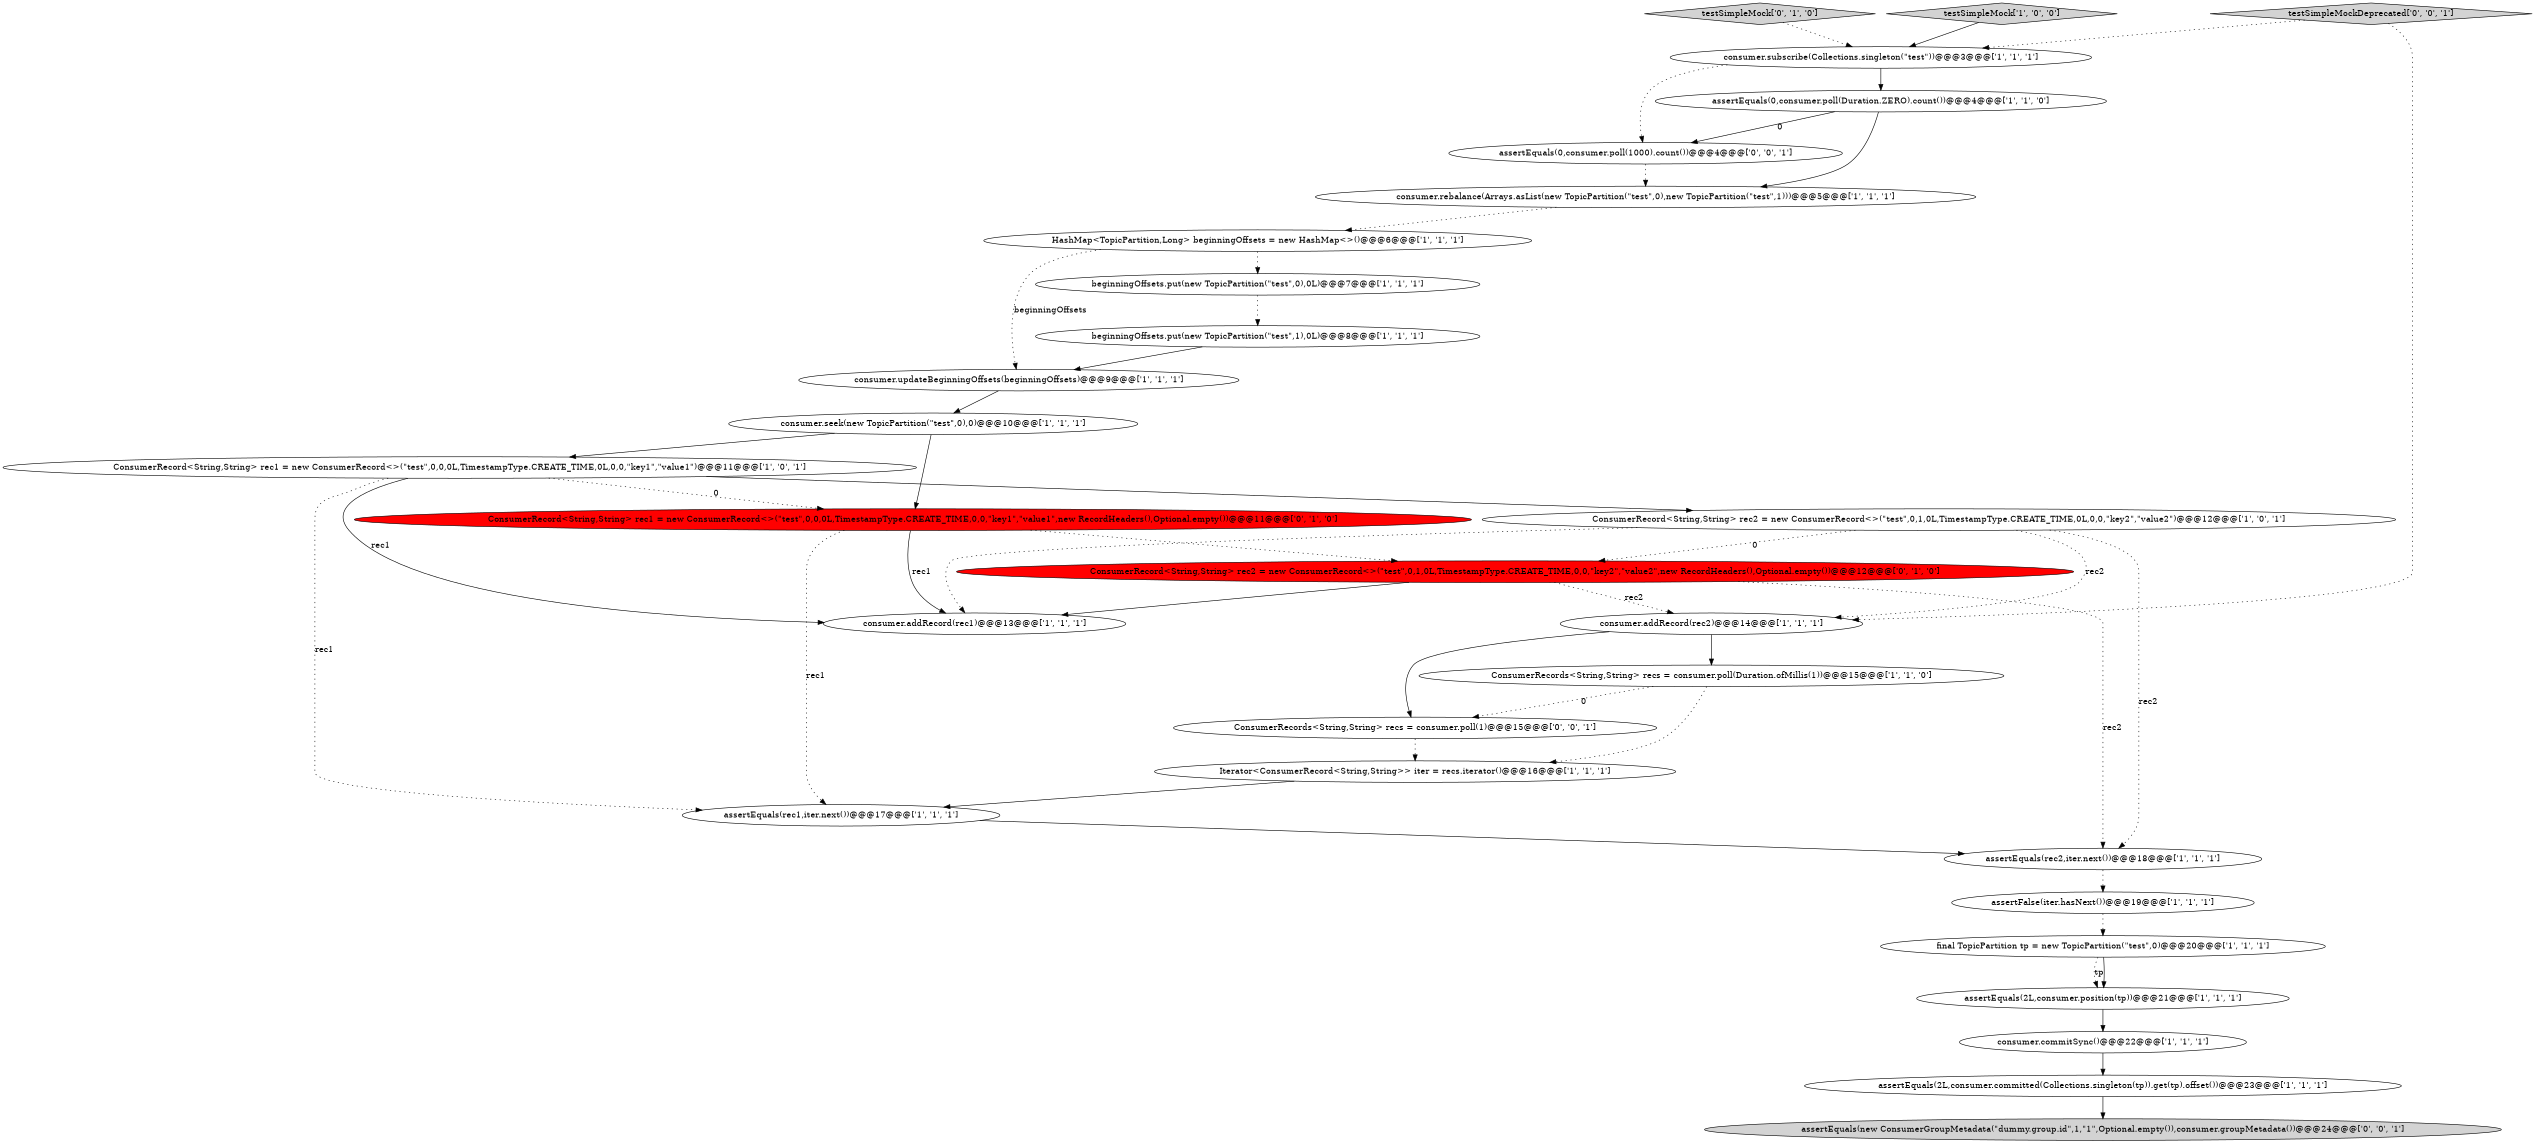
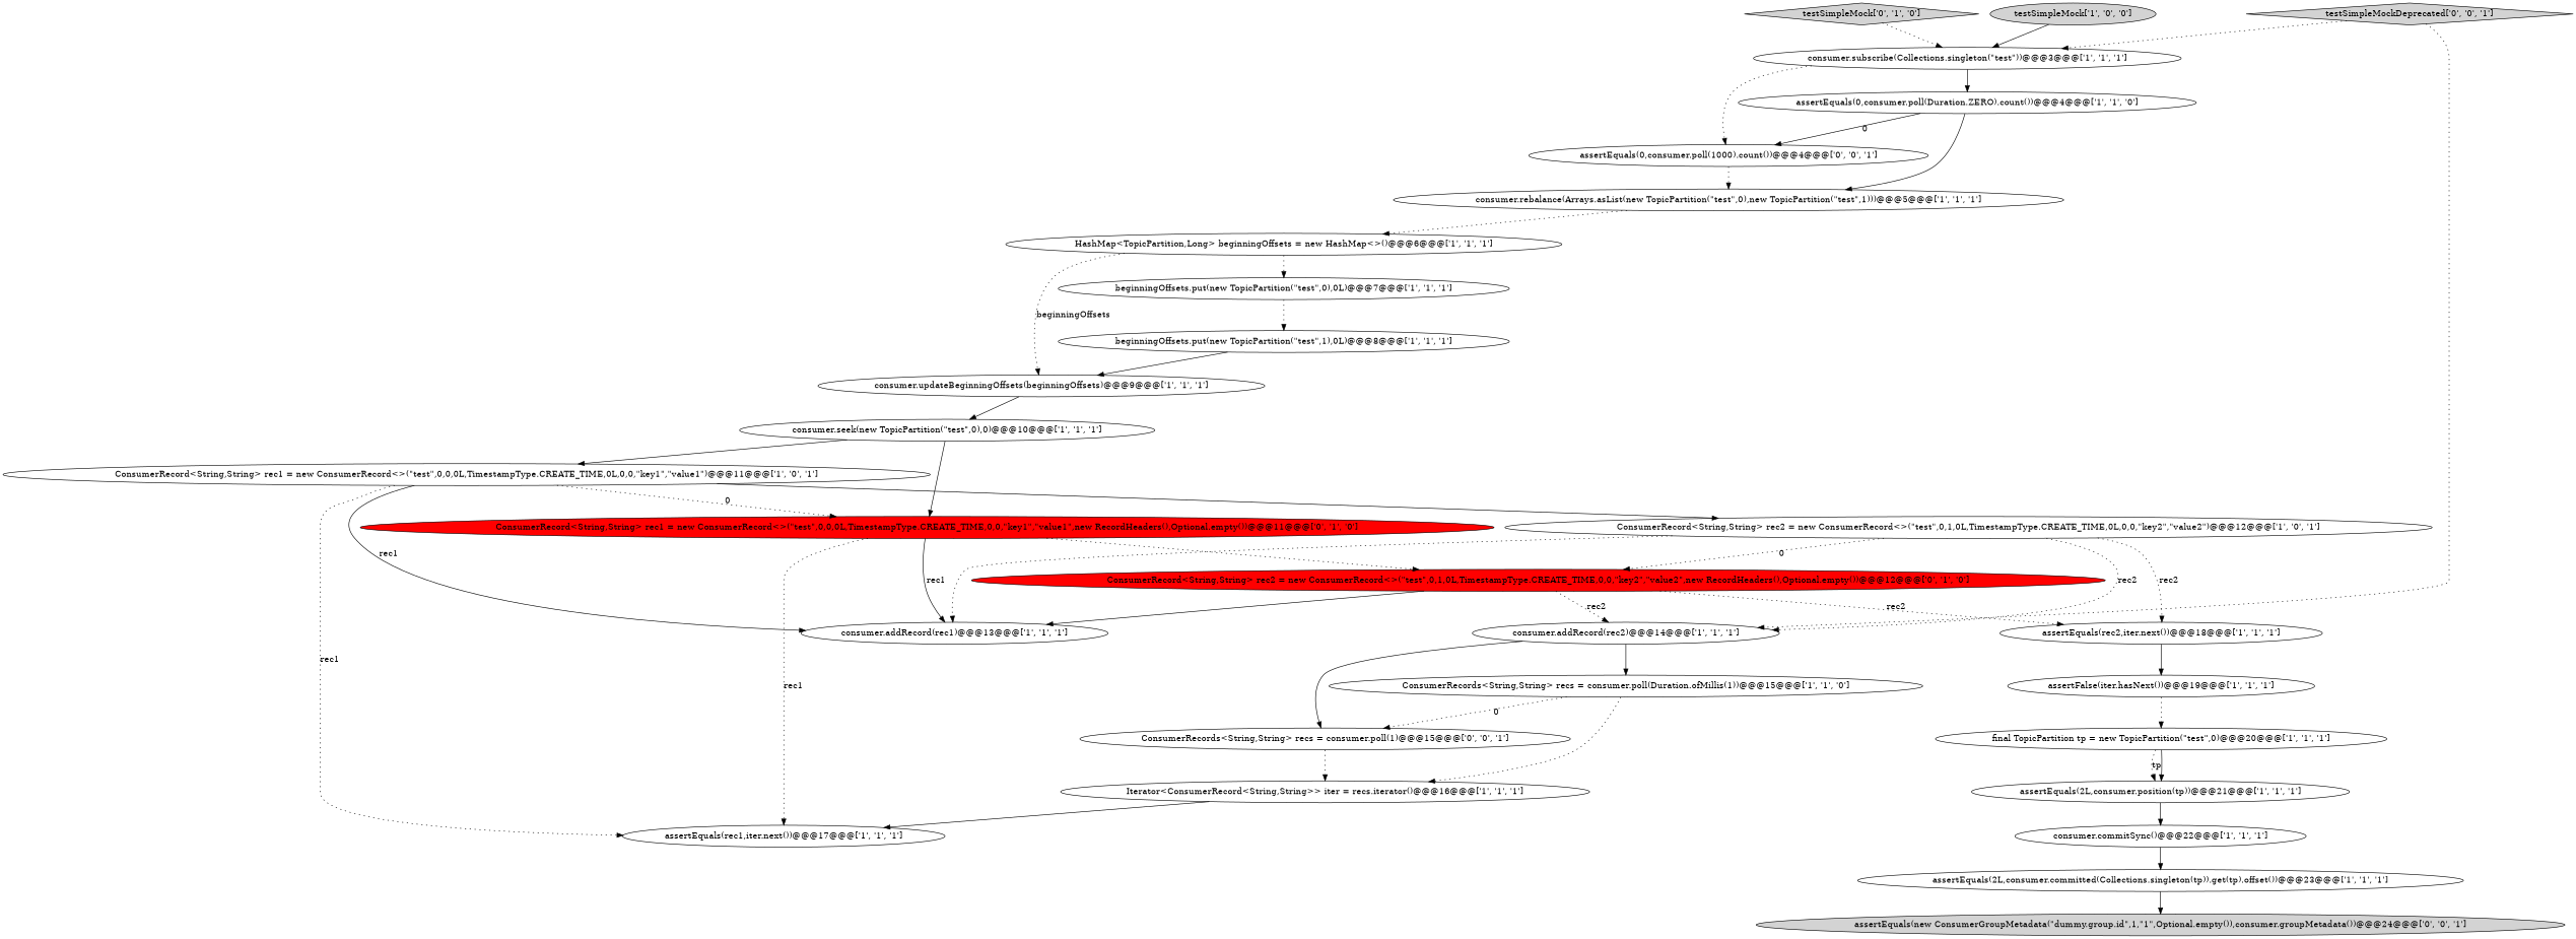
  digraph {
    node [fillcolor=white shape=ellipse style=filled]
    edge [style=dotted]
    n1 [label="beginningOffsets.put(new TopicPartition(\"test\",0),0L)@@@7@@@['1', '1', '1']"]
    n2 [label="beginningOffsets.put(new TopicPartition(\"test\",1),0L)@@@8@@@['1', '1', '1']"]
    n3 [label="consumer.updateBeginningOffsets(beginningOffsets)@@@9@@@['1', '1', '1']"]
    n4 [label="assertFalse(iter.hasNext())@@@19@@@['1', '1', '1']"]
    n5 [label="final TopicPartition tp = new TopicPartition(\"test\",0)@@@20@@@['1', '1', '1']"]
    n6 [label="assertEquals(2L,consumer.position(tp))@@@21@@@['1', '1', '1']"]
    n7 [label="HashMap<TopicPartition,Long> beginningOffsets = new HashMap<>()@@@6@@@['1', '1', '1']"]
    n8 [label="consumer.seek(new TopicPartition(\"test\",0),0)@@@10@@@['1', '1', '1']"]
    n9 [fillcolor=lightgray label="testSimpleMockDeprecated['0', '0', '1']" shape=diamond]
    n10 [label="consumer.subscribe(Collections.singleton(\"test\"))@@@3@@@['1', '1', '1']"]
    n11 [label="consumer.addRecord(rec2)@@@14@@@['1', '1', '1']"]
    n12 [label="assertEquals(0,consumer.poll(Duration.ZERO).count())@@@4@@@['1', '1', '0']"]
    n13 [label="assertEquals(0,consumer.poll(1000).count())@@@4@@@['0', '0', '1']"]
    n14 [label="consumer.rebalance(Arrays.asList(new TopicPartition(\"test\",0),new TopicPartition(\"test\",1)))@@@5@@@['1', '1', '1']"]
    n15 [label="ConsumerRecord<String,String> rec1 = new ConsumerRecord<>(\"test\",0,0,0L,TimestampType.CREATE_TIME,0L,0,0,\"key1\",\"value1\")@@@11@@@['1', '0', '1']"]
    n16 [fillcolor=red label="ConsumerRecord<String,String> rec1 = new ConsumerRecord<>(\"test\",0,0,0L,TimestampType.CREATE_TIME,0,0,\"key1\",\"value1\",new RecordHeaders(),Optional.empty())@@@11@@@['0', '1', '0']"]
    n17 [label="ConsumerRecord<String,String> rec2 = new ConsumerRecord<>(\"test\",0,1,0L,TimestampType.CREATE_TIME,0L,0,0,\"key2\",\"value2\")@@@12@@@['1', '0', '1']"]
    n18 [label="consumer.addRecord(rec1)@@@13@@@['1', '1', '1']"]
    n19 [label="assertEquals(rec1,iter.next())@@@17@@@['1', '1', '1']"]
    n20 [fillcolor=red label="ConsumerRecord<String,String> rec2 = new ConsumerRecord<>(\"test\",0,1,0L,TimestampType.CREATE_TIME,0,0,\"key2\",\"value2\",new RecordHeaders(),Optional.empty())@@@12@@@['0', '1', '0']"]
    n21 [label="assertEquals(rec2,iter.next())@@@18@@@['1', '1', '1']"]
    n22 [label="ConsumerRecords<String,String> recs = consumer.poll(Duration.ofMillis(1))@@@15@@@['1', '1', '0']"]
    n23 [label="ConsumerRecords<String,String> recs = consumer.poll(1)@@@15@@@['0', '0', '1']"]
    n24 [label="assertEquals(2L,consumer.committed(Collections.singleton(tp)).get(tp).offset())@@@23@@@['1', '1', '1']"]
    n25 [fillcolor=lightgray label="assertEquals(new ConsumerGroupMetadata(\"dummy.group.id\",1,\"1\",Optional.empty()),consumer.groupMetadata())@@@24@@@['0', '0', '1']"]
    n26 [label="Iterator<ConsumerRecord<String,String>> iter = recs.iterator()@@@16@@@['1', '1', '1']"]
    n27 [label="consumer.commitSync()@@@22@@@['1', '1', '1']"]
    n28 [fillcolor=lightgray label="testSimpleMock['0', '1', '0']" shape=diamond]
-   n29 [fillcolor=lightgray label="testSimpleMock['1', '0', '0']" shape=diamond]
+   n29 [fillcolor=lightgray label="testSimpleMock['1', '0', '0']"]
    n1 -> n2
    n2 -> n3 [style=solid]
    n3 -> n8 [style=solid]
    n4 -> n5
    n5 -> n6 [label=tp]
    n5 -> n6 [style=solid]
    n6 -> n27 [style=solid]
    n7 -> n1
    n7 -> n3 [label=beginningOffsets]
    n8 -> n15 [style=solid]
    n8 -> n16 [style=solid]
    n9 -> n10
    n9 -> n11
    n10 -> n12 [style=solid]
    n10 -> n13
    n11 -> n22 [style=solid]
    n11 -> n23 [style=solid]
    n12 -> n13 [label=0 style=solid]
    n12 -> n14 [style=solid]
    n13 -> n14
    n14 -> n7
    n15 -> n16 [label=0]
    n15 -> n17 [style=solid]
    n15 -> n18 [label=rec1 style=solid]
    n15 -> n19 [label=rec1]
    n16 -> n18 [label=rec1 style=solid]
    n16 -> n19 [label=rec1]
    n16 -> n20
    n17 -> n11 [label=rec2]
    n17 -> n18
    n17 -> n20 [label=0]
    n17 -> n21 [label=rec2]
-   n19 -> n21 [style=solid]
    n20 -> n11 [label=rec2]
    n20 -> n18 [style=solid]
    n20 -> n21 [label=rec2]
-   n21 -> n4
+   n21 -> n4 [style=solid]
    n22 -> n23 [label=0]
    n22 -> n26
    n23 -> n26
    n24 -> n25 [style=solid]
    n26 -> n19 [style=solid]
    n27 -> n24 [style=solid]
    n28 -> n10
    n29 -> n10 [style=solid]
  }
